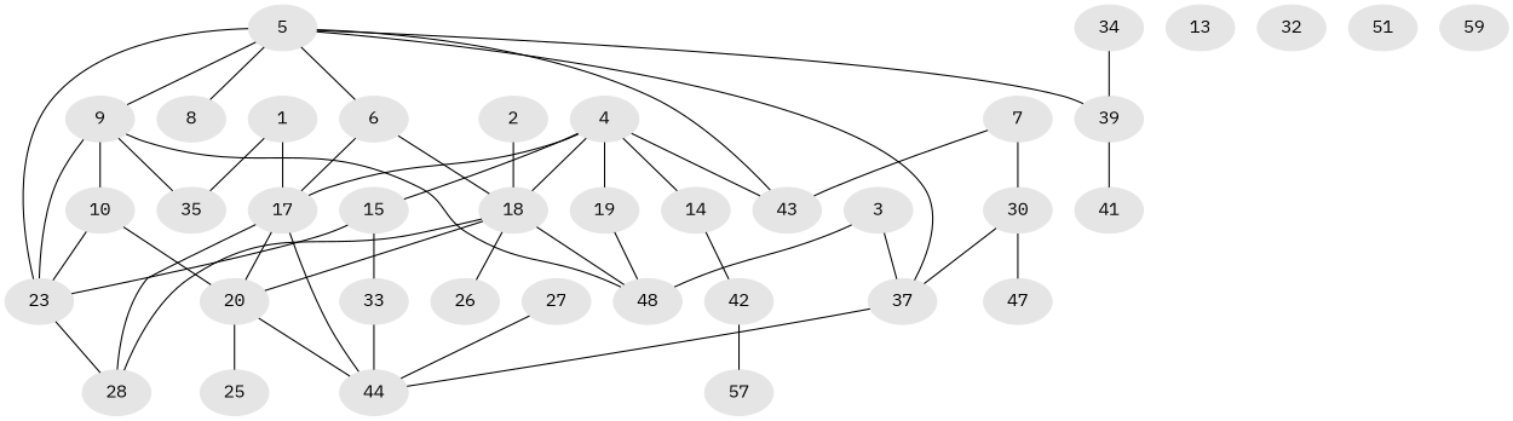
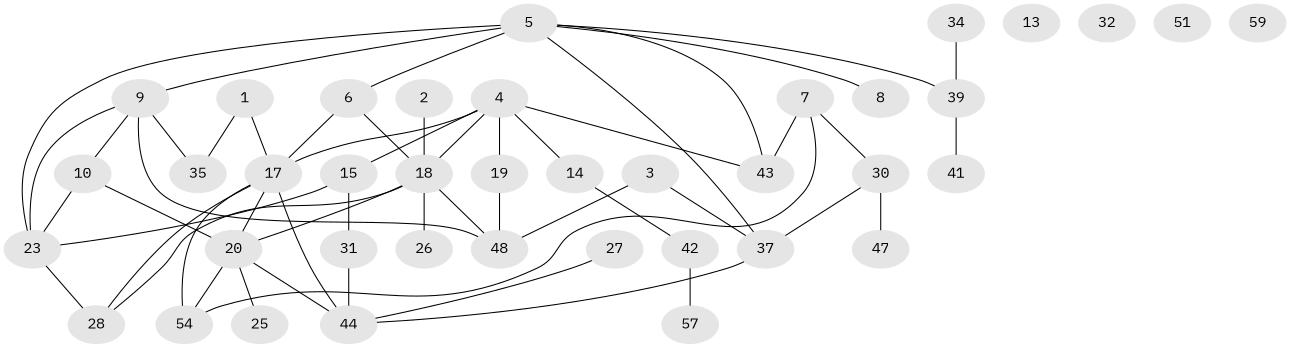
  graph {
    fontname="IBM Plex Mono"
    node [color=gray90 fontname="IBM Plex Mono" style=filled]
    edge [fontname="IBM Plex Mono"]
    1 [super="+36"]
    17 [super="+53"]
    35
+   54
    20 [super="+29"]
    44 [super="+45"]
    28
    18 [super="+40"]
    48 [super="+56"]
    26
    2
    3 [super="+24"]
    37
    4 [super="+33"]
    14 [super="+16"]
    15 [super="+58"]
    19 [super="+22"]
    43
    42 [super="+55"]
    23 [super="+50"]
-   31 [super="+38" label=33]
+   31 [super="+38"]
    5 [super="+11"]
    6 [super="+21"]
    8
    9 [super="+12"]
    39 [super="+52"]
    10
    41 [super="+46"]
    30 [super="+49"]
    47
    7
    25
    13
    57
    27
    32
    34
    51
    59
    1 -- 17
    1 -- 35
+   17 -- 54
    17 -- 20
    17 -- 44
    17 -- 28
+   20 -- 54
    20 -- 44
    20 -- 25
    18 -- 20
    18 -- 28
    18 -- 48
    18 -- 26
    2 -- 18 [weight=2]
    3 -- 48
    3 -- 37
    37 -- 44
    4 -- 17
    4 -- 18
    4 -- 14
    4 -- 15
    4 -- 19
    4 -- 43
    14 -- 42 [weight=2]
    15 -- 23
    15 -- 31 [weight=2]
    19 -- 48
    42 -- 57
    23 -- 28
    31 -- 44
    5 -- 37
    5 -- 43
    5 -- 23 [weight=2]
    5 -- 6
    5 -- 8
    5 -- 9
    5 -- 39
    6 -- 17
    6 -- 18
    9 -- 35
    9 -- 48
    9 -- 23
    9 -- 10
    39 -- 41
    10 -- 20
    10 -- 23
    30 -- 37
    30 -- 47
+   7 -- 54
    7 -- 43
    7 -- 30
    27 -- 44
    34 -- 39
  }
